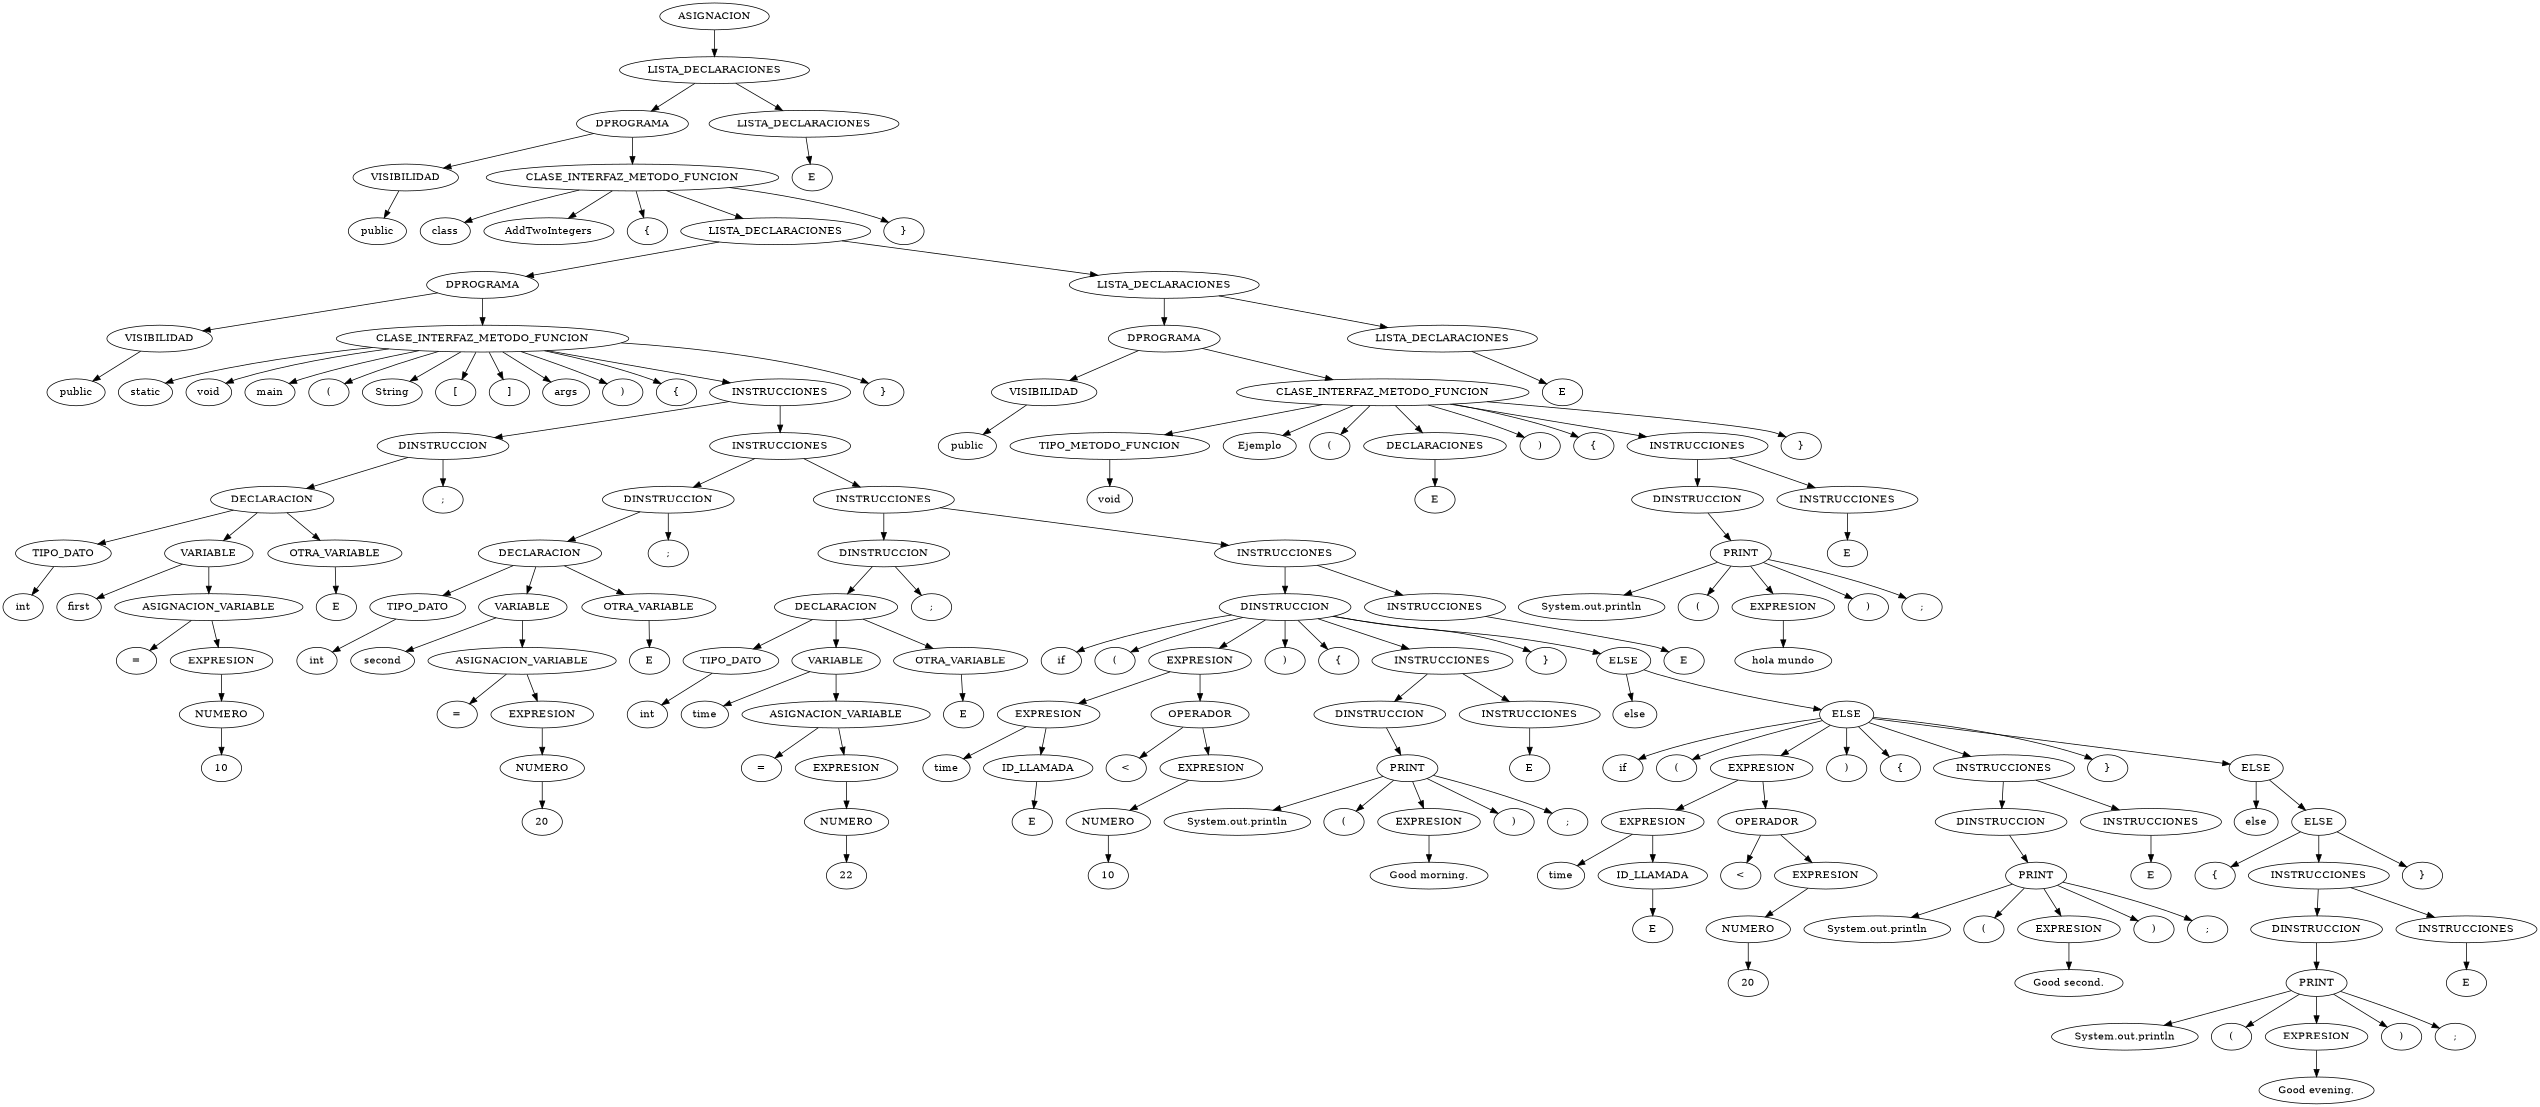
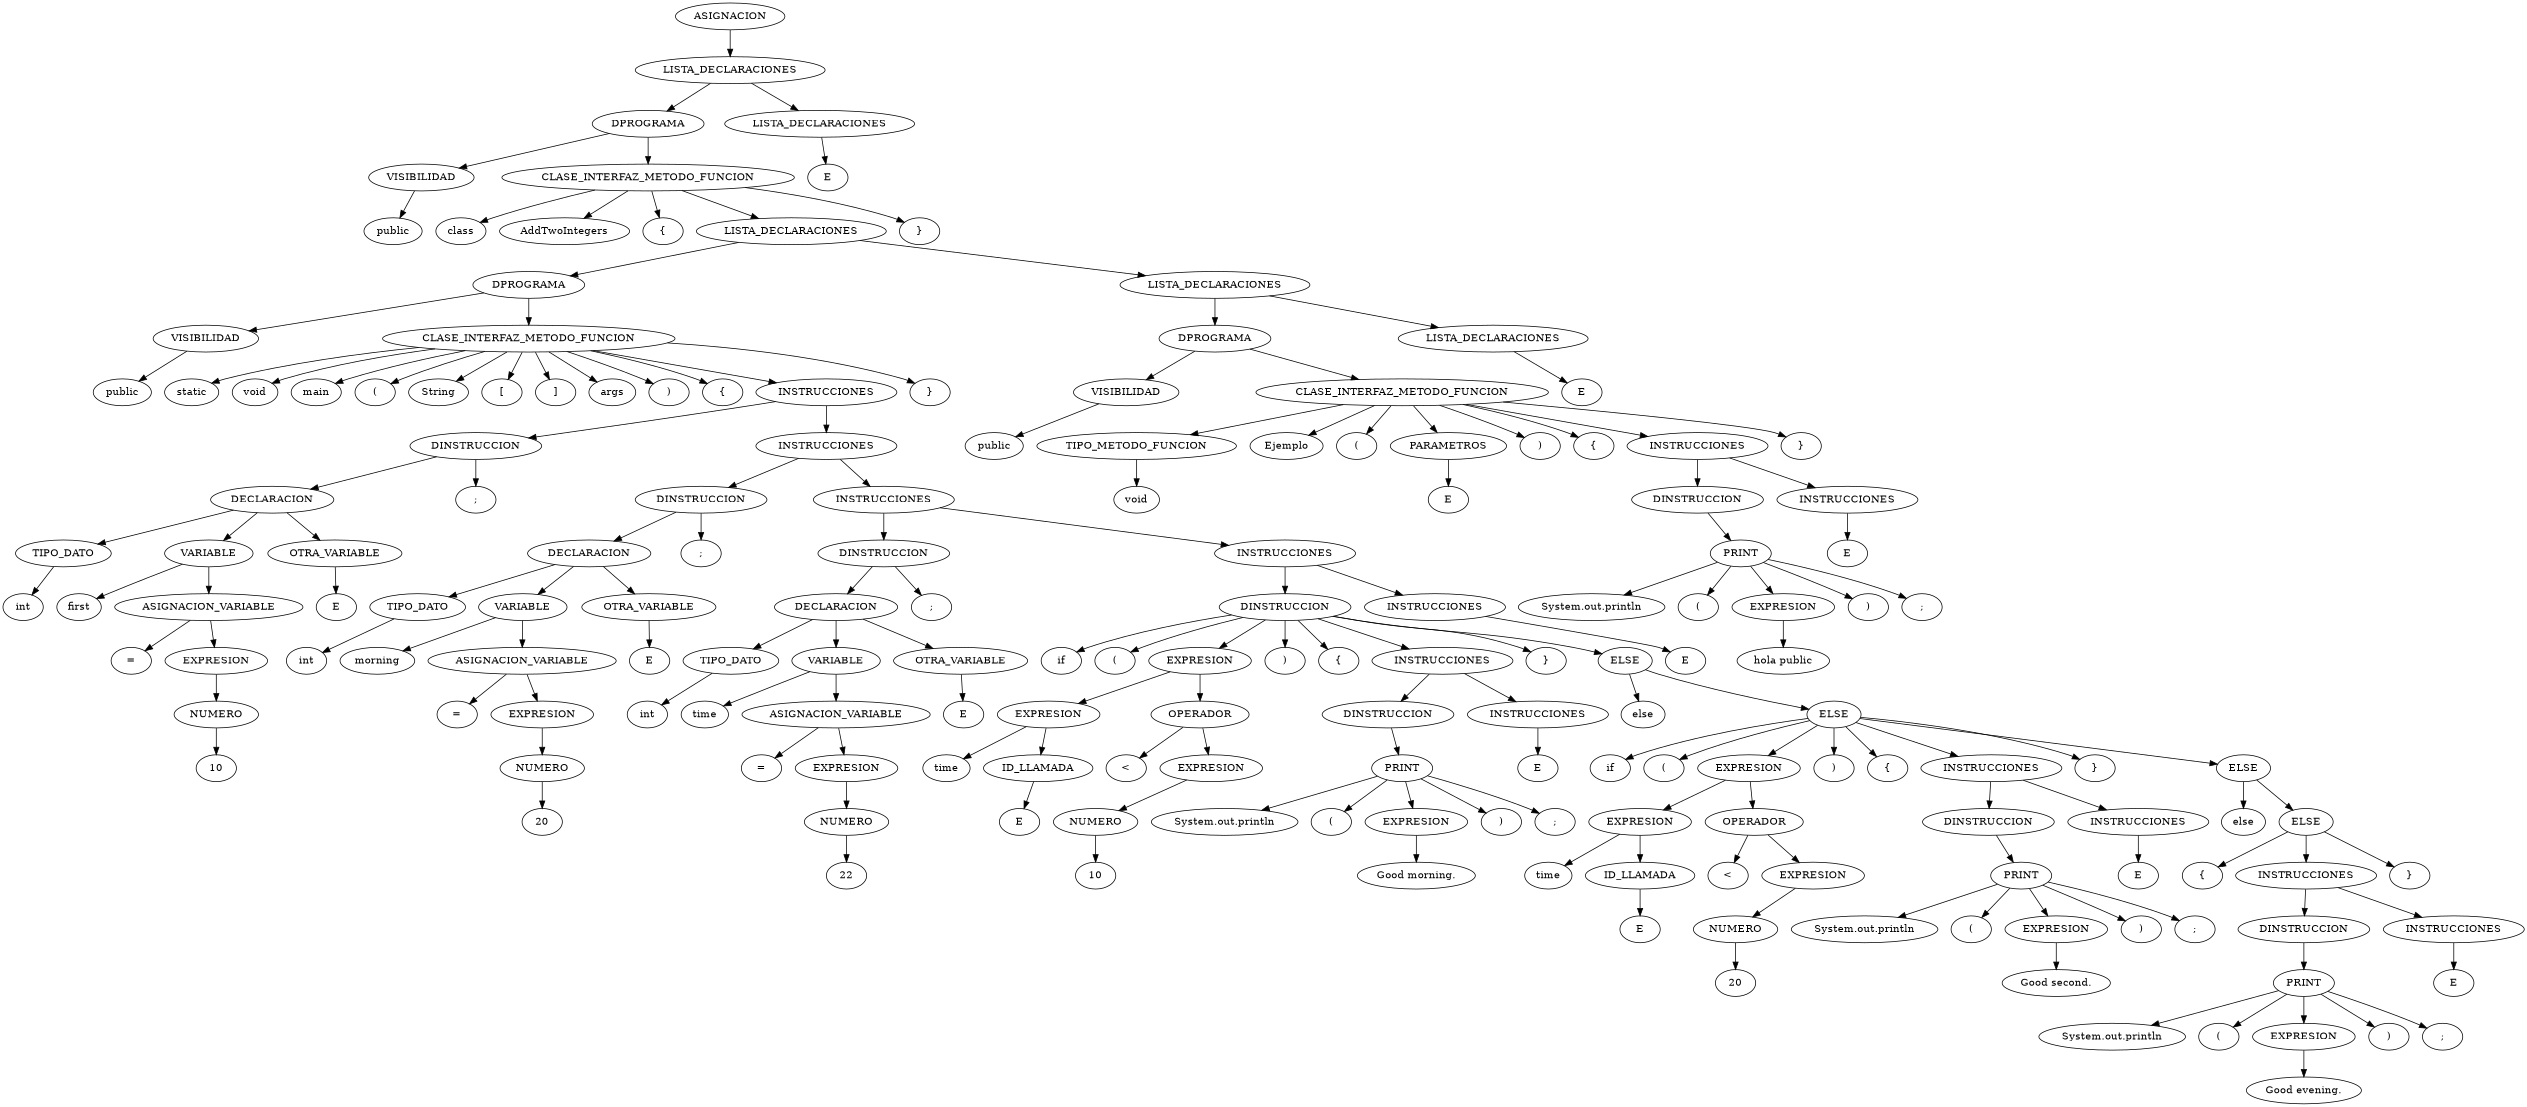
  digraph {
    node [shape=oval]
    n1 [label=ASIGNACION]
    n2 [label=LISTA_DECLARACIONES]
    n3 [label=DPROGRAMA]
    n4 [label=LISTA_DECLARACIONES]
    n5 [label=VISIBILIDAD]
    n6 [label=CLASE_INTERFAZ_METODO_FUNCION]
    n7 [label=E]
    n8 [label=public]
    n9 [label=class]
    n10 [label=AddTwoIntegers]
    n11 [label="{"]
    n12 [label=LISTA_DECLARACIONES]
    n13 [label="}"]
    n14 [label=DPROGRAMA]
    n15 [label=LISTA_DECLARACIONES]
    n16 [label=VISIBILIDAD]
    n17 [label=CLASE_INTERFAZ_METODO_FUNCION]
    n18 [label=DPROGRAMA]
    n19 [label=LISTA_DECLARACIONES]
    n20 [label=public]
    n21 [label=static]
    n22 [label=void]
    n23 [label=main]
    n24 [label="("]
    n25 [label=String]
    n26 [label="["]
    n27 [label="]"]
    n28 [label=args]
    n29 [label=")"]
    n30 [label="{"]
    n31 [label=INSTRUCCIONES]
    n32 [label="}"]
    n33 [label=DINSTRUCCION]
    n34 [label=INSTRUCCIONES]
    n35 [label=DECLARACION]
    n36 [label=";"]
    n37 [label=DINSTRUCCION]
    n38 [label=INSTRUCCIONES]
    n39 [label=TIPO_DATO]
    n40 [label=VARIABLE]
    n41 [label=OTRA_VARIABLE]
    n42 [label=int]
    n43 [label=first]
    n44 [label=ASIGNACION_VARIABLE]
    n45 [label=E]
    n46 [label="="]
    n47 [label=EXPRESION]
    n48 [label=NUMERO]
    n49 [label=10]
    n50 [label=DECLARACION]
    n51 [label=";"]
    n52 [label=DINSTRUCCION]
    n53 [label=INSTRUCCIONES]
    n54 [label=TIPO_DATO]
    n55 [label=VARIABLE]
    n56 [label=OTRA_VARIABLE]
    n57 [label=int]
-   n58 [label=second]
+   n58 [label=morning]
    n59 [label=ASIGNACION_VARIABLE]
    n60 [label=E]
    n61 [label="="]
    n62 [label=EXPRESION]
    n63 [label=NUMERO]
    n64 [label=20]
    n65 [label=DECLARACION]
    n66 [label=";"]
    n67 [label=DINSTRUCCION]
    n68 [label=INSTRUCCIONES]
    n69 [label=TIPO_DATO]
    n70 [label=VARIABLE]
    n71 [label=OTRA_VARIABLE]
    n72 [label=int]
    n73 [label=time]
    n74 [label=ASIGNACION_VARIABLE]
    n75 [label=E]
    n76 [label="="]
    n77 [label=EXPRESION]
    n78 [label=NUMERO]
    n79 [label=22]
    n80 [label=if]
    n81 [label="("]
    n82 [label=EXPRESION]
    n83 [label=")"]
    n84 [label="{"]
    n85 [label=INSTRUCCIONES]
    n86 [label="}"]
    n87 [label=ELSE]
    n88 [label=E]
    n89 [label=EXPRESION]
    n90 [label=OPERADOR]
    n91 [label=DINSTRUCCION]
    n92 [label=INSTRUCCIONES]
    n93 [label=else]
    n94 [label=ELSE]
    n95 [label=time]
    n96 [label=ID_LLAMADA]
    n97 [label="<"]
    n98 [label=EXPRESION]
    n99 [label=E]
    n100 [label=NUMERO]
    n101 [label=10]
    n102 [label=PRINT]
    n103 [label=E]
    n104 [label="System.out.println"]
    n105 [label="("]
    n106 [label=EXPRESION]
    n107 [label=")"]
    n108 [label=";"]
    n109 [label="Good morning."]
    n110 [label=if]
    n111 [label="("]
    n112 [label=EXPRESION]
    n113 [label=")"]
    n114 [label="{"]
    n115 [label=INSTRUCCIONES]
    n116 [label="}"]
    n117 [label=ELSE]
    n118 [label=EXPRESION]
    n119 [label=OPERADOR]
    n120 [label=DINSTRUCCION]
    n121 [label=INSTRUCCIONES]
    n122 [label=else]
    n123 [label=ELSE]
    n124 [label=time]
    n125 [label=ID_LLAMADA]
    n126 [label="<"]
    n127 [label=EXPRESION]
    n128 [label=E]
    n129 [label=NUMERO]
    n130 [label=20]
    n131 [label=PRINT]
    n132 [label=E]
    n133 [label="System.out.println"]
    n134 [label="("]
    n135 [label=EXPRESION]
    n136 [label=")"]
    n137 [label=";"]
    n138 [label="Good second."]
    n139 [label="{"]
    n140 [label=INSTRUCCIONES]
    n141 [label="}"]
    n142 [label=DINSTRUCCION]
    n143 [label=INSTRUCCIONES]
    n144 [label=PRINT]
    n145 [label=E]
    n146 [label="System.out.println"]
    n147 [label="("]
    n148 [label=EXPRESION]
    n149 [label=")"]
    n150 [label=";"]
    n151 [label="Good evening."]
    n152 [label=VISIBILIDAD]
    n153 [label=CLASE_INTERFAZ_METODO_FUNCION]
    n154 [label=E]
    n155 [label=public]
    n156 [label=TIPO_METODO_FUNCION]
    n157 [label=Ejemplo]
    n158 [label="("]
-   n159 [label=DECLARACIONES]
+   n159 [label=PARAMETROS]
    n160 [label=")"]
    n161 [label="{"]
    n162 [label=INSTRUCCIONES]
    n163 [label="}"]
    n164 [label=void]
    n165 [label=E]
    n166 [label=DINSTRUCCION]
    n167 [label=INSTRUCCIONES]
    n168 [label=PRINT]
    n169 [label=E]
    n170 [label="System.out.println"]
    n171 [label="("]
    n172 [label=EXPRESION]
    n173 [label=")"]
    n174 [label=";"]
-   n175 [label="hola mundo"]
+   n175 [label="hola public"]
    n1 -> n2
    n2 -> n3
    n2 -> n4
    n3 -> n5
    n3 -> n6
    n4 -> n7
    n5 -> n8
    n6 -> n9
    n6 -> n10
    n6 -> n11
    n6 -> n12
    n6 -> n13
    n12 -> n14
    n12 -> n15
    n14 -> n16
    n14 -> n17
    n15 -> n18
    n15 -> n19
    n16 -> n20
    n17 -> n21
    n17 -> n22
    n17 -> n23
    n17 -> n24
    n17 -> n25
    n17 -> n26
    n17 -> n27
    n17 -> n28
    n17 -> n29
    n17 -> n30
    n17 -> n31
    n17 -> n32
    n18 -> n152
    n18 -> n153
    n19 -> n154
    n31 -> n33
    n31 -> n34
    n33 -> n35
    n33 -> n36
    n34 -> n37
    n34 -> n38
    n35 -> n39
    n35 -> n40
    n35 -> n41
    n37 -> n50
    n37 -> n51
    n38 -> n52
    n38 -> n53
    n39 -> n42
    n40 -> n43
    n40 -> n44
    n41 -> n45
    n44 -> n46
    n44 -> n47
    n47 -> n48
    n48 -> n49
    n50 -> n54
    n50 -> n55
    n50 -> n56
    n52 -> n65
    n52 -> n66
    n53 -> n67
    n53 -> n68
    n54 -> n57
    n55 -> n58
    n55 -> n59
    n56 -> n60
    n59 -> n61
    n59 -> n62
    n62 -> n63
    n63 -> n64
    n65 -> n69
    n65 -> n70
    n65 -> n71
    n67 -> n80
    n67 -> n81
    n67 -> n82
    n67 -> n83
    n67 -> n84
    n67 -> n85
    n67 -> n86
    n67 -> n87
    n68 -> n88
    n69 -> n72
    n70 -> n73
    n70 -> n74
    n71 -> n75
    n74 -> n76
    n74 -> n77
    n77 -> n78
    n78 -> n79
    n82 -> n89
    n82 -> n90
    n85 -> n91
    n85 -> n92
    n87 -> n93
    n87 -> n94
    n89 -> n95
    n89 -> n96
    n90 -> n97
    n90 -> n98
    n91 -> n102
    n92 -> n103
    n94 -> n110
    n94 -> n111
    n94 -> n112
    n94 -> n113
    n94 -> n114
    n94 -> n115
    n94 -> n116
    n94 -> n117
    n96 -> n99
    n98 -> n100
    n100 -> n101
    n102 -> n104
    n102 -> n105
    n102 -> n106
    n102 -> n107
    n102 -> n108
    n106 -> n109
    n112 -> n118
    n112 -> n119
    n115 -> n120
    n115 -> n121
    n117 -> n122
    n117 -> n123
    n118 -> n124
    n118 -> n125
    n119 -> n126
    n119 -> n127
    n120 -> n131
    n121 -> n132
    n123 -> n139
    n123 -> n140
    n123 -> n141
    n125 -> n128
    n127 -> n129
    n129 -> n130
    n131 -> n133
    n131 -> n134
    n131 -> n135
    n131 -> n136
    n131 -> n137
    n135 -> n138
    n140 -> n142
    n140 -> n143
    n142 -> n144
    n143 -> n145
    n144 -> n146
    n144 -> n147
    n144 -> n148
    n144 -> n149
    n144 -> n150
    n148 -> n151
    n152 -> n155
    n153 -> n156
    n153 -> n157
    n153 -> n158
    n153 -> n159
    n153 -> n160
    n153 -> n161
    n153 -> n162
    n153 -> n163
    n156 -> n164
    n159 -> n165
    n162 -> n166
    n162 -> n167
    n166 -> n168
    n167 -> n169
    n168 -> n170
    n168 -> n171
    n168 -> n172
    n168 -> n173
    n168 -> n174
    n172 -> n175
  }
